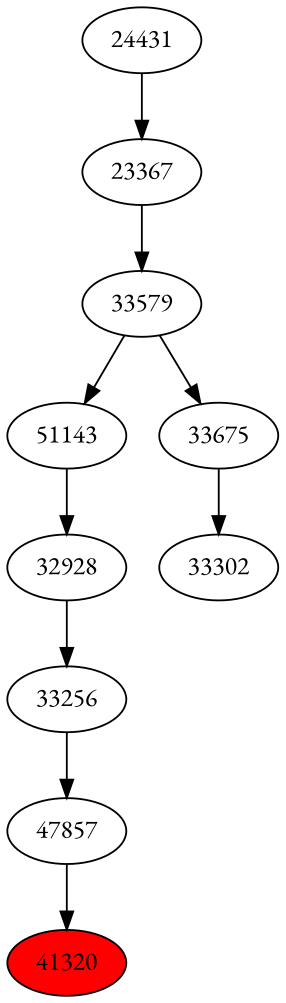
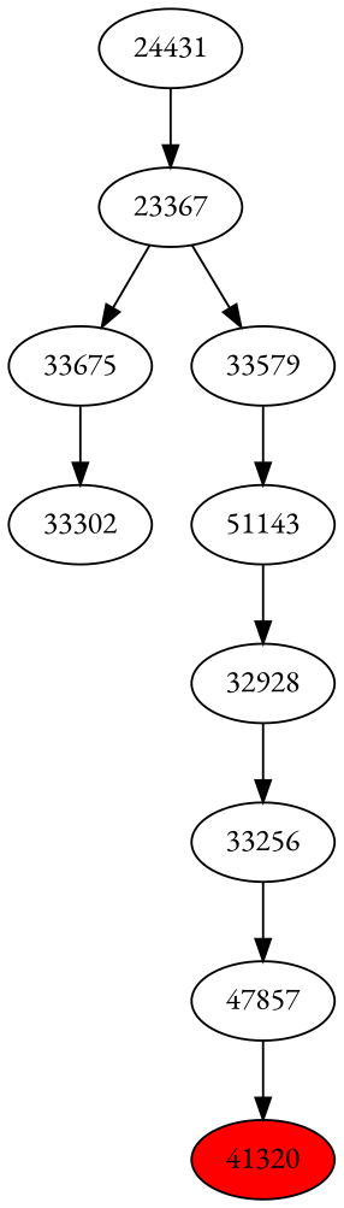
  strict digraph {
    fontname="EB Garamond"
    node [fontname="EB Garamond"]
    edge [fontname="EB Garamond"]
    n1 [fillcolor=red label=41320 style=filled]
    n2 [label=47857]
    n3 [label=33256]
    n4 [label=32928]
    n5 [label=51143]
    n6 [label=33302]
    n7 [label=33675]
    n8 [label=33579]
    n9 [label=23367]
    n10 [label=24431]
    n2 -> n1
    n3 -> n2
    n4 -> n3
    n5 -> n4
    n7 -> n6
    n8 -> n5
-   n8 -> n7
+   n9 -> n7
    n9 -> n8
    n10 -> n9
  }
